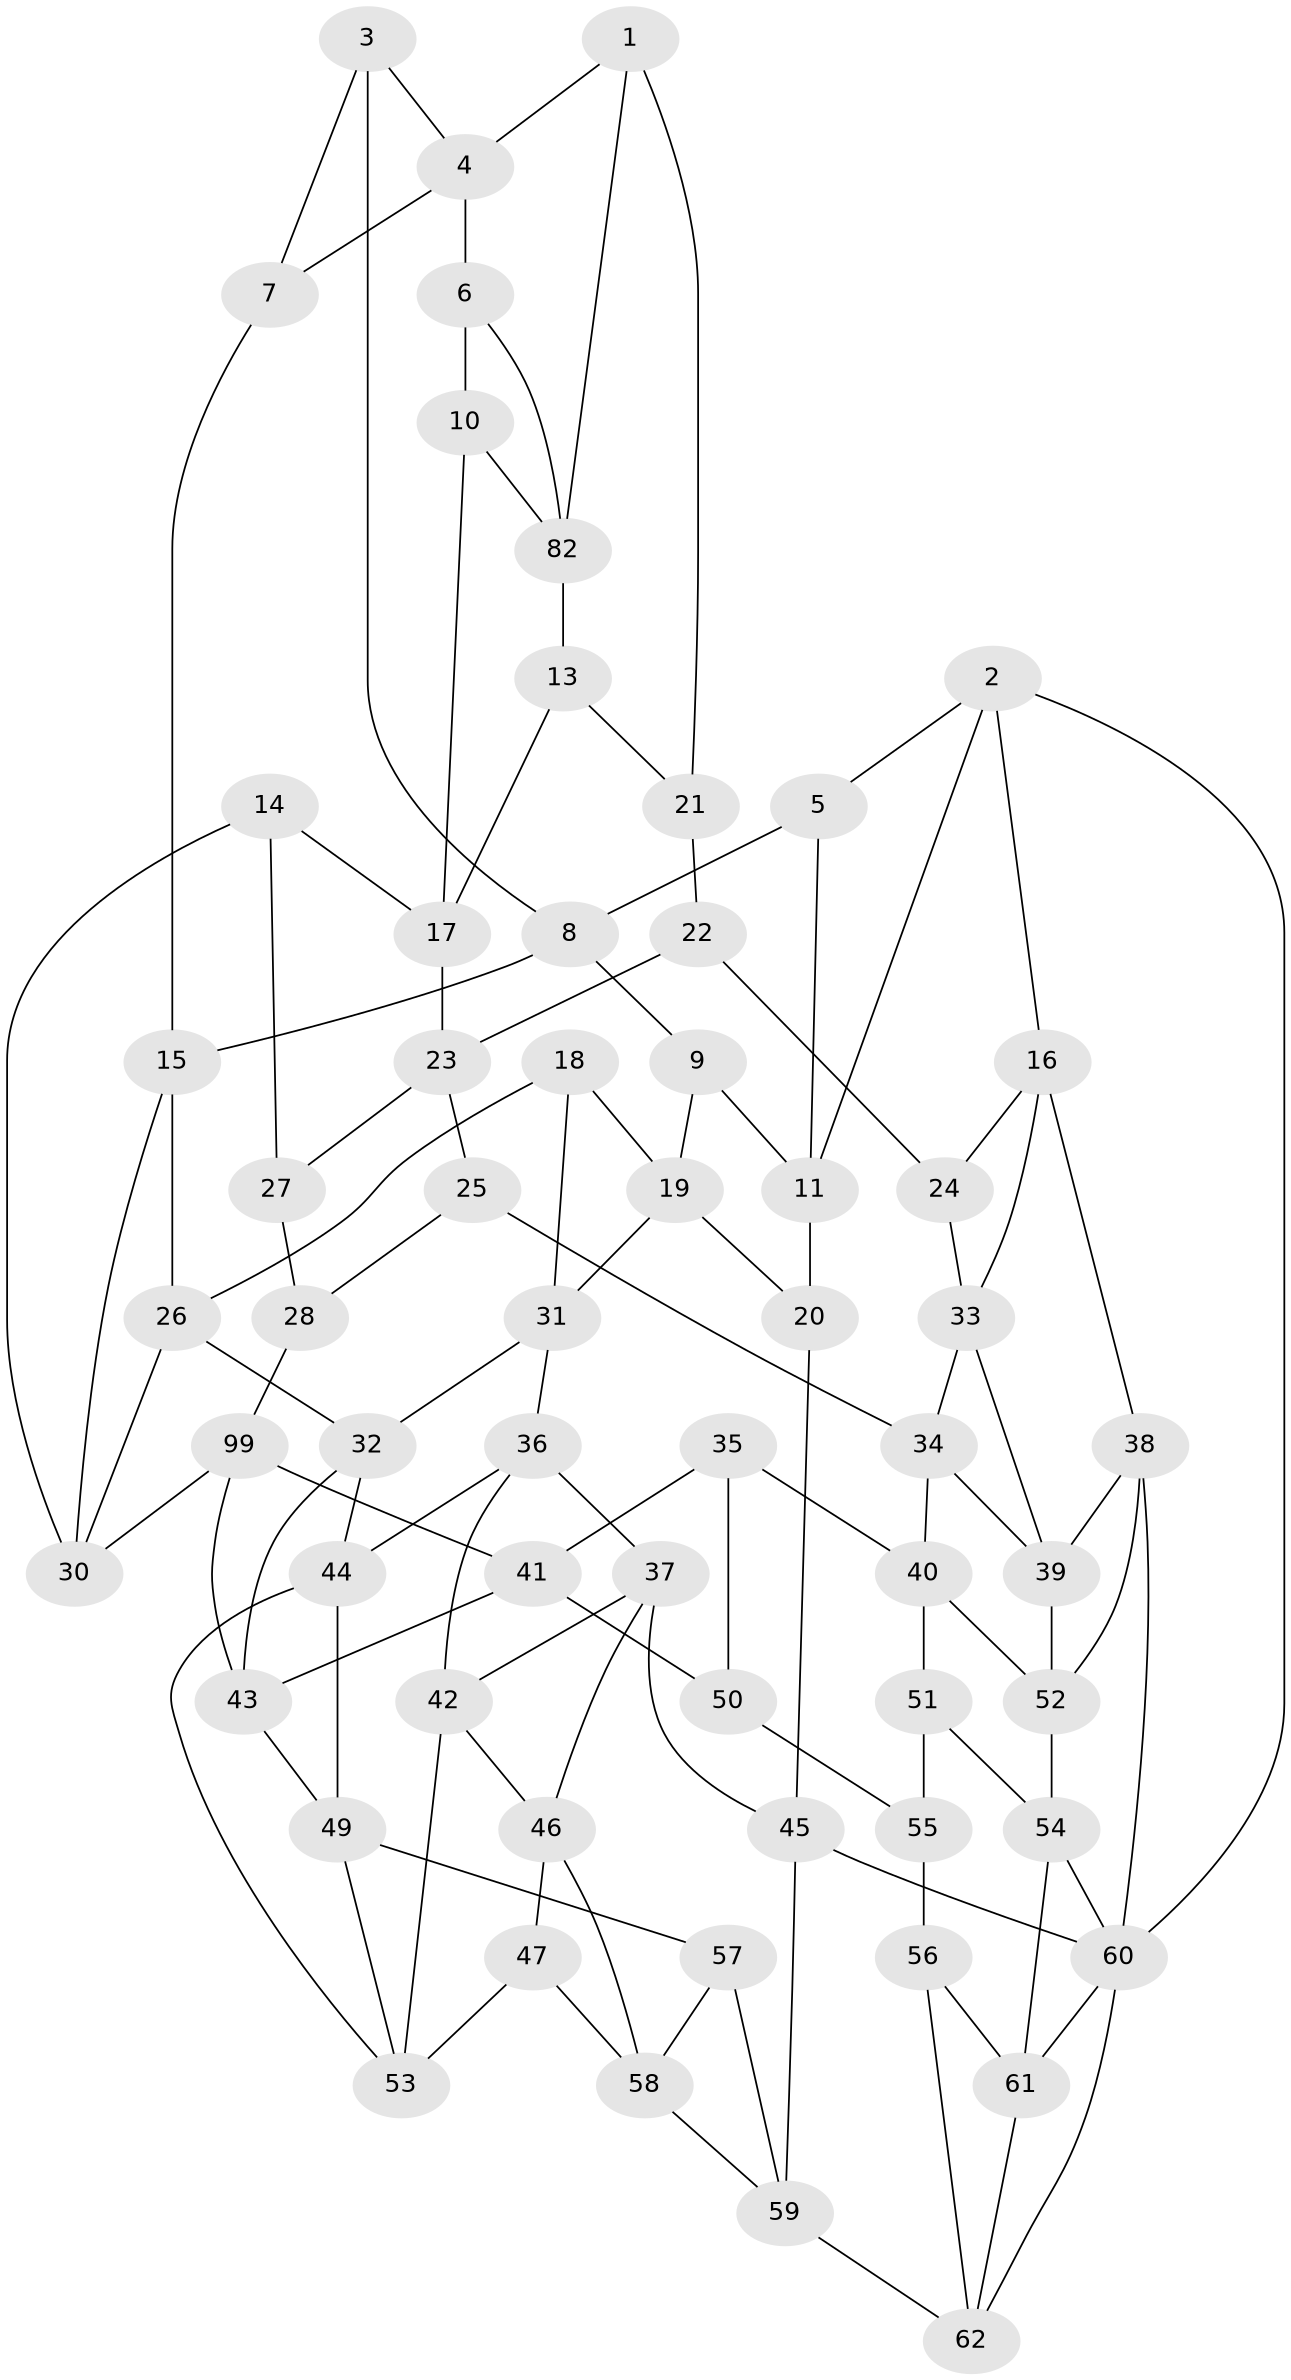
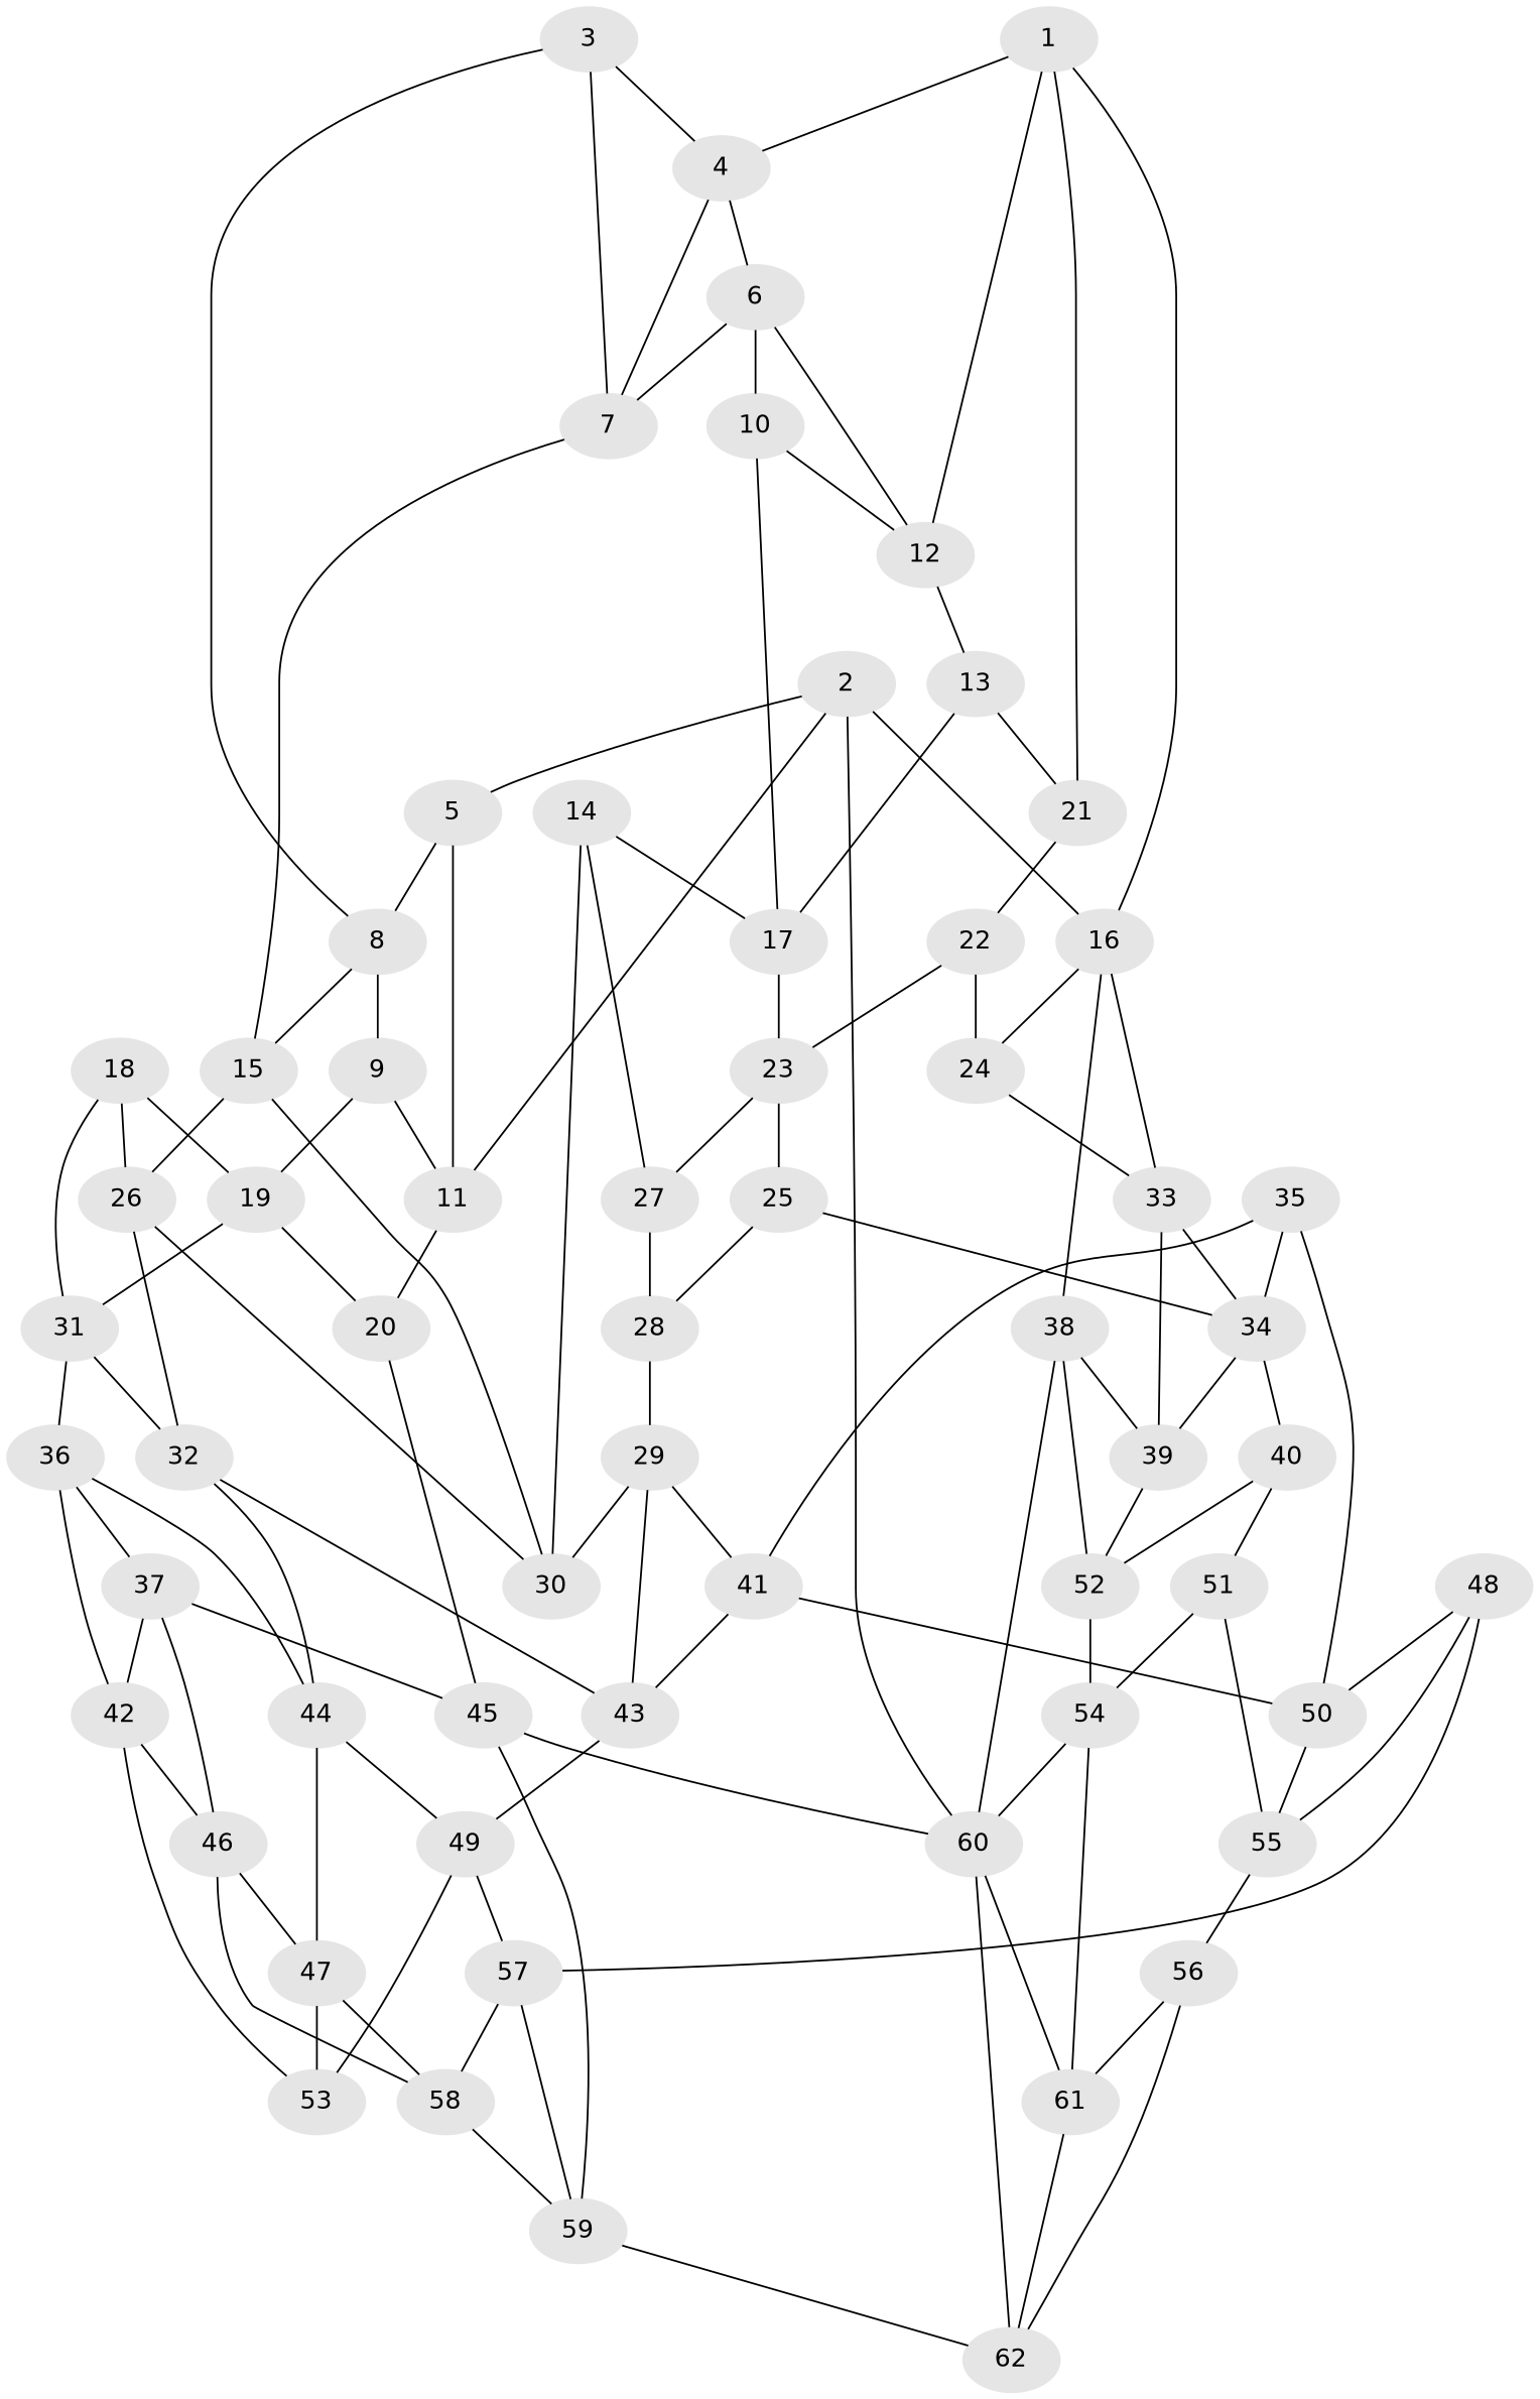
  graph {
    fontname="DejaVu Sans"
    node [color=gray90 fontname="DejaVu Sans" style=filled]
    edge [fontname="DejaVu Sans" weight=1.0]
    1
    4
-   12 [label=82]
+   12
    16
    21
    7
    6
    13
    24
    33
    38
    22
    2
    5
    11
    60
    8
    20
    61
    62
    3
    15
    9
    10
    17
    30
    26
    19
    31
    23
    45
    14
    27
    28
    32
    34
    39
    52
    25
    18
    36
    59
-   29 [label=99]
+   29
    40
    43
    44
    41
    50
    49
    37
    42
    53
    51
    35
    55
    46
    47
    58
    54
    57
+   48
    56
    1 -- 4
    1 -- 12
+   1 -- 16
    1 -- 21
    4 -- 7
    4 -- 6
    12 -- 13
    16 -- 24
    16 -- 33
    16 -- 38
    21 -- 22
    7 -- 15
    6 -- 12
+   6 -- 7
    6 -- 10
    13 -- 21
    13 -- 17
    24 -- 33
    33 -- 34
    33 -- 39
    38 -- 60
    38 -- 39
    38 -- 52
    22 -- 24
    22 -- 23
    2 -- 16
    2 -- 5
    2 -- 11
    2 -- 60
    5 -- 11
    5 -- 8
    11 -- 20
    60 -- 61
    60 -- 62
    8 -- 15
    8 -- 9
    20 -- 45
    61 -- 62
    3 -- 4
    3 -- 7
    3 -- 8
    15 -- 30
    15 -- 26
    9 -- 11
    9 -- 19
    10 -- 12
    10 -- 17
    17 -- 23
    26 -- 30
    26 -- 32
    19 -- 20
    19 -- 31
    31 -- 32
    31 -- 36
    23 -- 27
    23 -- 25
    45 -- 60
    45 -- 59
    14 -- 17
    14 -- 30
    14 -- 27
    27 -- 28 [weight=2.0]
    28 -- 29
    32 -- 43
    32 -- 44
    34 -- 39
    34 -- 40
    39 -- 52
    52 -- 54
    25 -- 28
    25 -- 34
    18 -- 26
    18 -- 19
    18 -- 31
    36 -- 44
    36 -- 37
    36 -- 42
    59 -- 62
    29 -- 30
    29 -- 43
    29 -- 41
    40 -- 52
    40 -- 51
    43 -- 49
    44 -- 49
-   44 -- 53
+   44 -- 47
    41 -- 43
    41 -- 50
    50 -- 55
    49 -- 53
    49 -- 57
    37 -- 45
    37 -- 42
    37 -- 46
    42 -- 53
    42 -- 46
    51 -- 55
    51 -- 54
-   35 -- 40
+   35 -- 34
    35 -- 41
    35 -- 50
    55 -- 56
    46 -- 47
    46 -- 58
    47 -- 53
    47 -- 58
    58 -- 59
    54 -- 60
    54 -- 61
    57 -- 59
    57 -- 58
+   48 -- 50
+   48 -- 55
+   48 -- 57
    56 -- 61
    56 -- 62
  }
